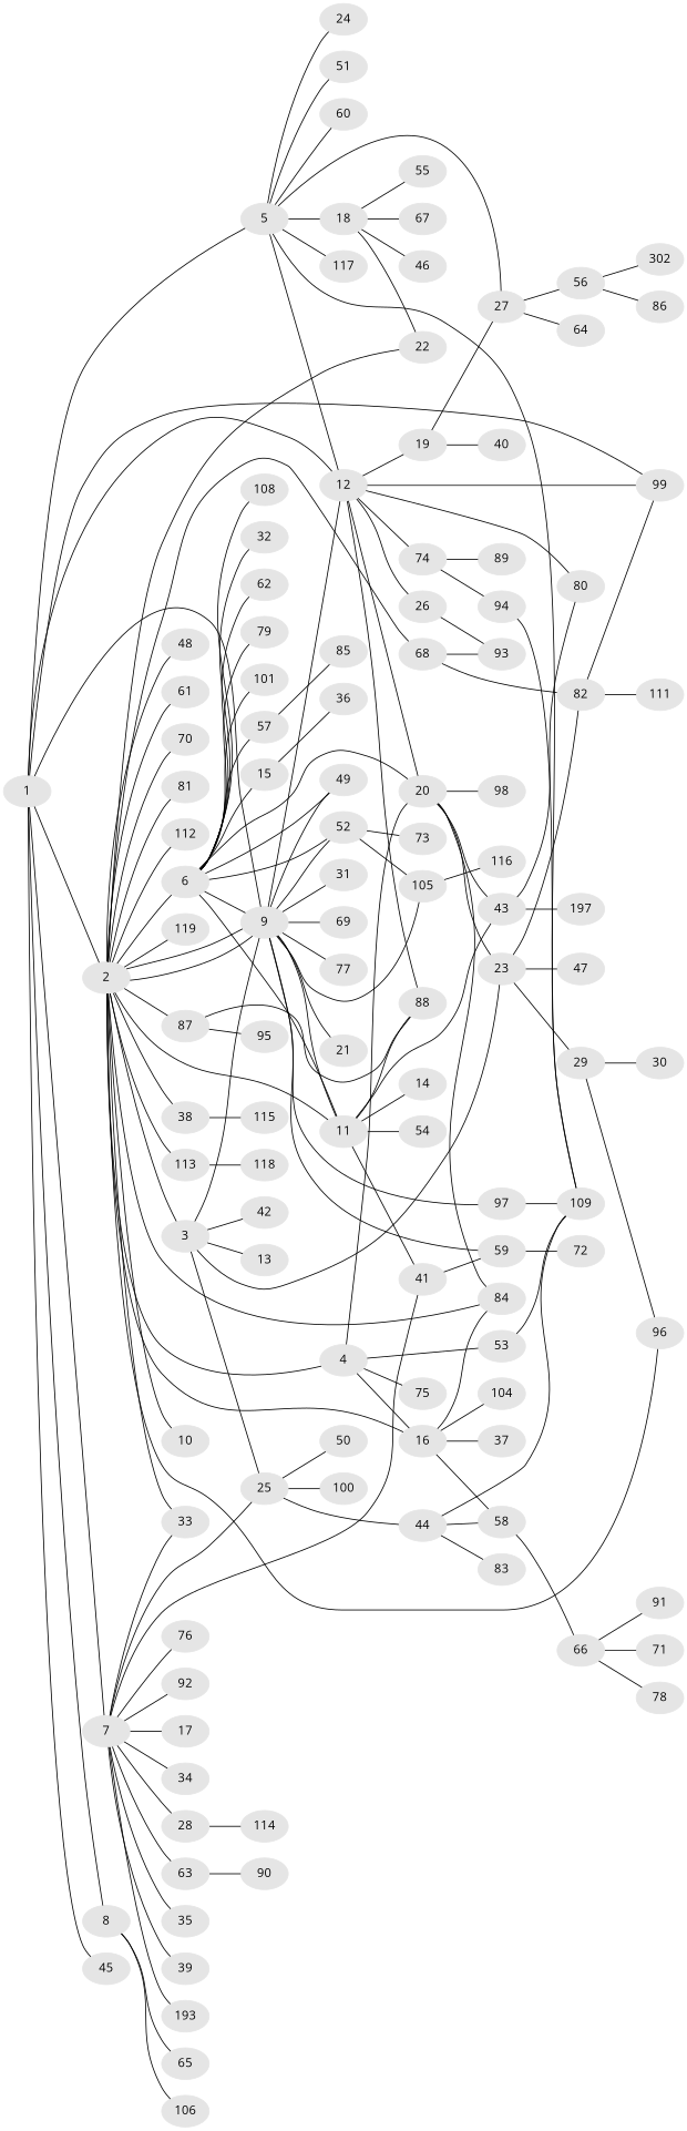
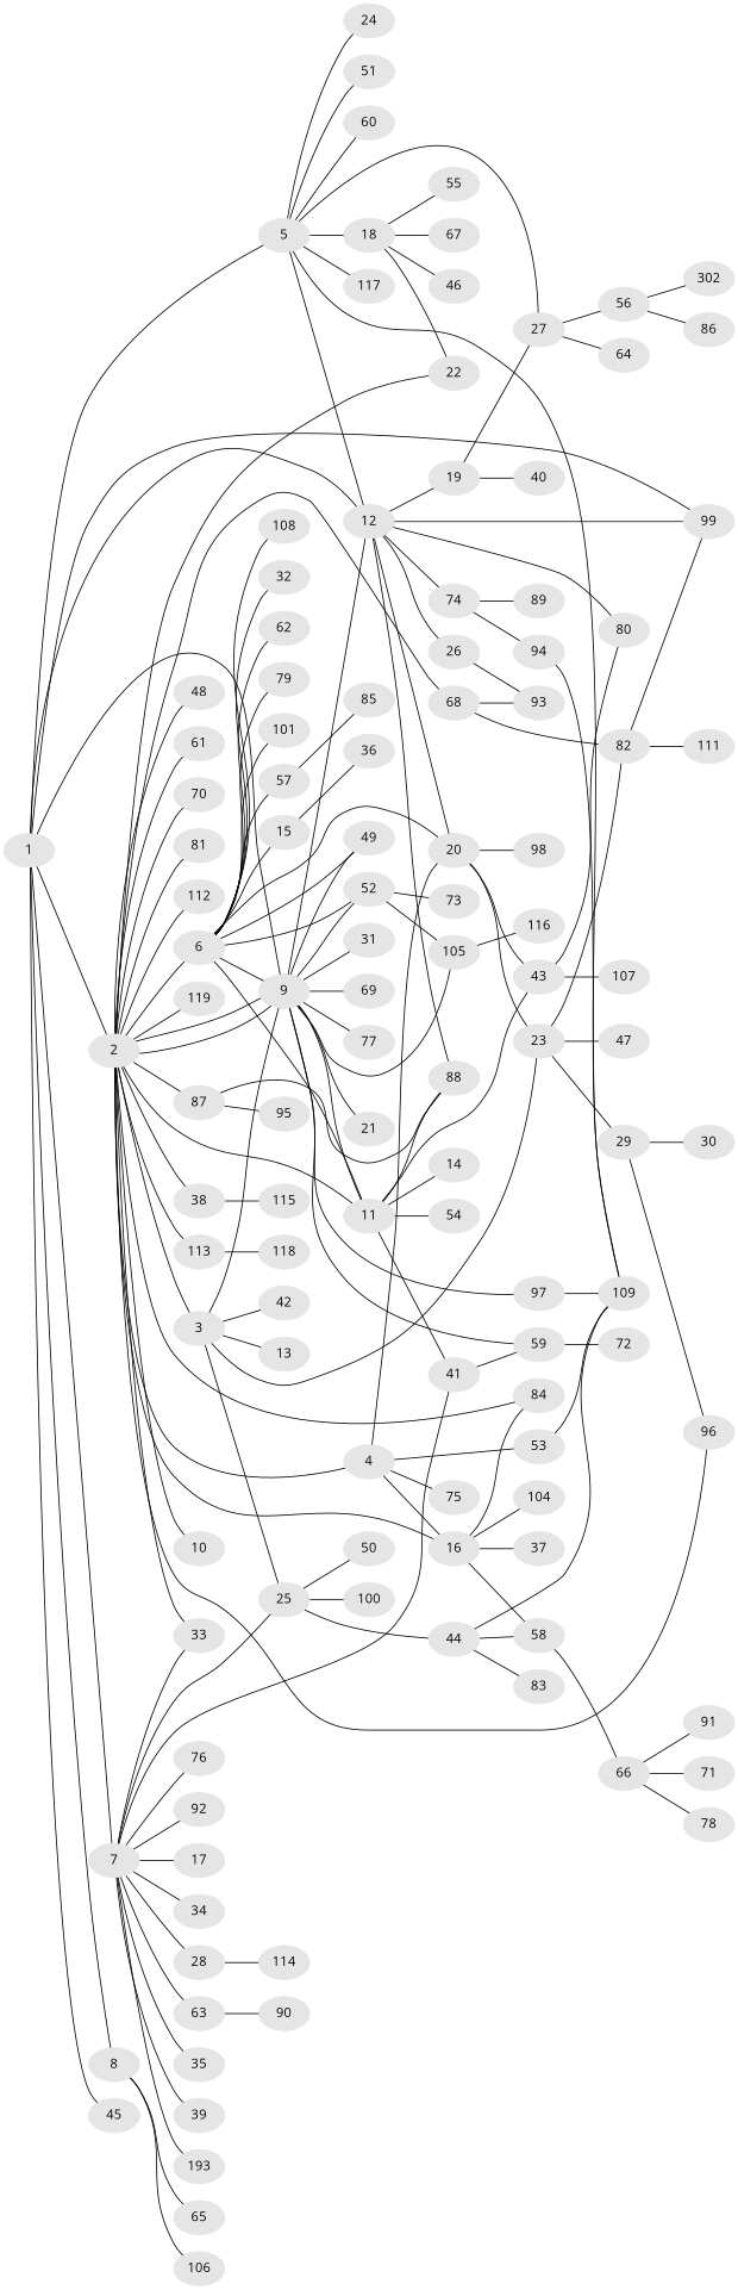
  graph {
    fontname="Open Sans"
    rankdir=LR
    node [color=gray90 fontname="Open Sans" style=filled]
    edge [fontname="Open Sans"]
    1
    2
    5
    7
    8
    9
    12
    45
    99
    3
    4
    6
    10
    11
    16
    22
    33
    38
    48
    61
    68
    70
    81
    84
    87
    96
    112
    113
    119
    18
    24
    27
    51
    60
    109
    117
    25
    17
    28
    34
    35
    39
    41
    63
    76
    92
    n47 [label=193]
    65
    106
    49
    52
    21
    31
    59
    69
    77
    97
    105
    20
    88
    19
    26
    74
    80
    13
    23
    42
    53
    75
    15
    32
    57
    62
    79
    101
    108
    14
    43
    54
    37
    58
    104
    115
    82
    93
    95
    118
    29
    47
    44
    50
    100
    98
    46
    55
    67
    56
    64
    36
    73
    85
    114
    90
    72
    116
-   107 [label=197]
+   107
    40
    89
    94
    66
    30
    111
    83
    86
    n115 [label=302]
    71
    78
    91
    1 -- 2
    1 -- 5
    1 -- 7
    1 -- 8
    1 -- 9
    1 -- 12
    1 -- 45
    1 -- 99
    2 -- 9
    2 -- 9
    2 -- 3
    2 -- 4
    2 -- 6
    2 -- 10
    2 -- 11
    2 -- 16
    2 -- 22
    2 -- 33
    2 -- 38
    2 -- 48
    2 -- 61
    2 -- 68
    2 -- 70
    2 -- 81
    2 -- 84
    2 -- 87
    2 -- 96
    2 -- 112
    2 -- 113
    2 -- 119
    5 -- 12
    5 -- 18
    5 -- 24
    5 -- 27
    5 -- 51
    5 -- 60
    5 -- 109
    5 -- 117
    7 -- 33
    7 -- 25
    7 -- 17
    7 -- 28
    7 -- 34
    7 -- 35
    7 -- 39
    7 -- 41
    7 -- 63
    7 -- 76
    7 -- 92
    7 -- n47
    8 -- 65
    8 -- 106
    9 -- 12
    9 -- 11
    9 -- 49
    9 -- 52
    9 -- 21
    9 -- 31
    9 -- 59
    9 -- 69
    9 -- 77
    9 -- 97
    9 -- 105
    12 -- 99
    12 -- 20
    12 -- 88
    12 -- 19
    12 -- 26
    12 -- 74
    12 -- 80
    3 -- 9
    3 -- 25
    3 -- 13
    3 -- 23
    3 -- 42
    4 -- 16
    4 -- 20
    4 -- 53
    4 -- 75
    6 -- 9
    6 -- 11
    6 -- 49
    6 -- 52
    6 -- 20
    6 -- 15
    6 -- 32
    6 -- 57
    6 -- 62
    6 -- 79
    6 -- 101
    6 -- 108
    11 -- 41
    11 -- 88
    11 -- 14
    11 -- 43
    11 -- 54
    16 -- 84
    16 -- 37
    16 -- 58
    16 -- 104
    38 -- 115
    68 -- 82
    68 -- 93
    87 -- 88
    87 -- 95
    113 -- 118
    18 -- 22
    18 -- 46
    18 -- 55
    18 -- 67
    27 -- 56
    27 -- 64
    25 -- 44
    25 -- 50
    25 -- 100
    28 -- 114
    41 -- 59
    63 -- 90
    52 -- 105
    52 -- 73
    59 -- 72
    97 -- 109
    105 -- 116
-   20 -- 84
    20 -- 23
    20 -- 43
    20 -- 98
    19 -- 27
    19 -- 40
    26 -- 93
    74 -- 89
    74 -- 94
    23 -- 82
    23 -- 29
    23 -- 47
    53 -- 109
    15 -- 36
    57 -- 85
    43 -- 80
    43 -- 107
    58 -- 66
    82 -- 99
    82 -- 111
    29 -- 96
    29 -- 30
    44 -- 109
    44 -- 58
    44 -- 83
    56 -- 86
    56 -- n115
    94 -- 109
    66 -- 71
    66 -- 78
    66 -- 91
  }
